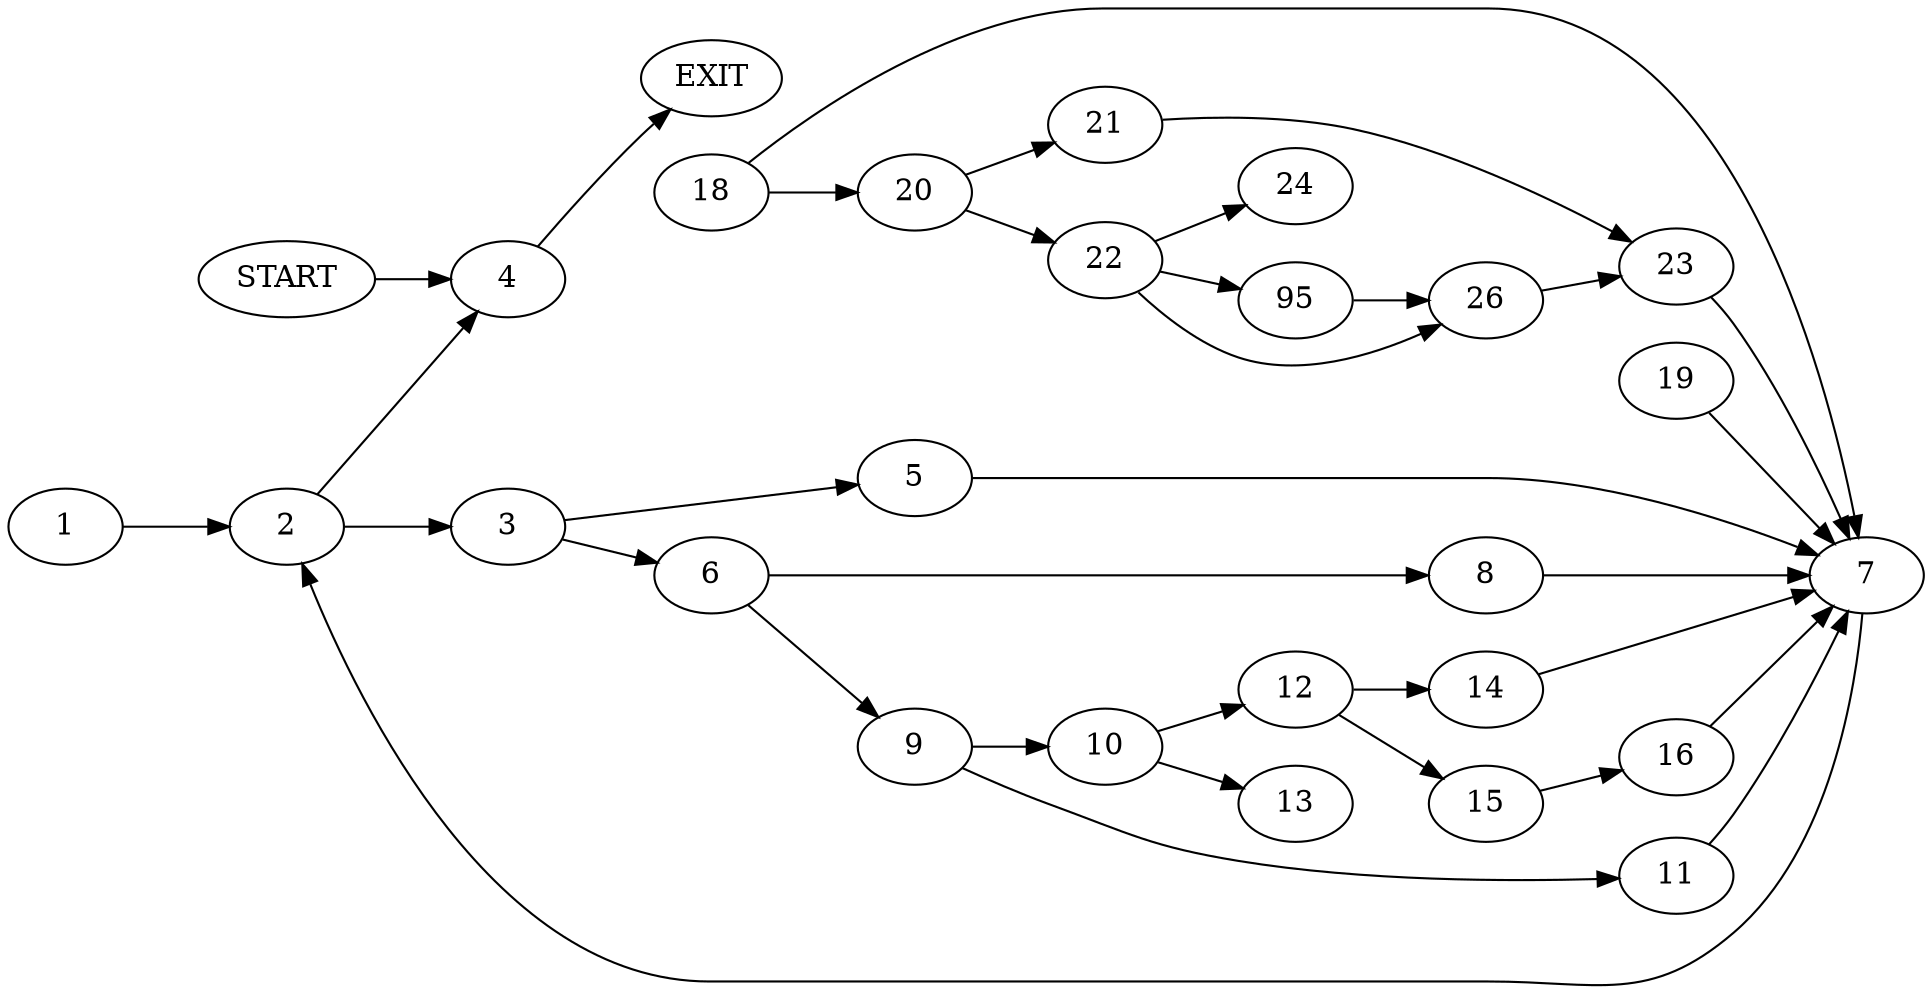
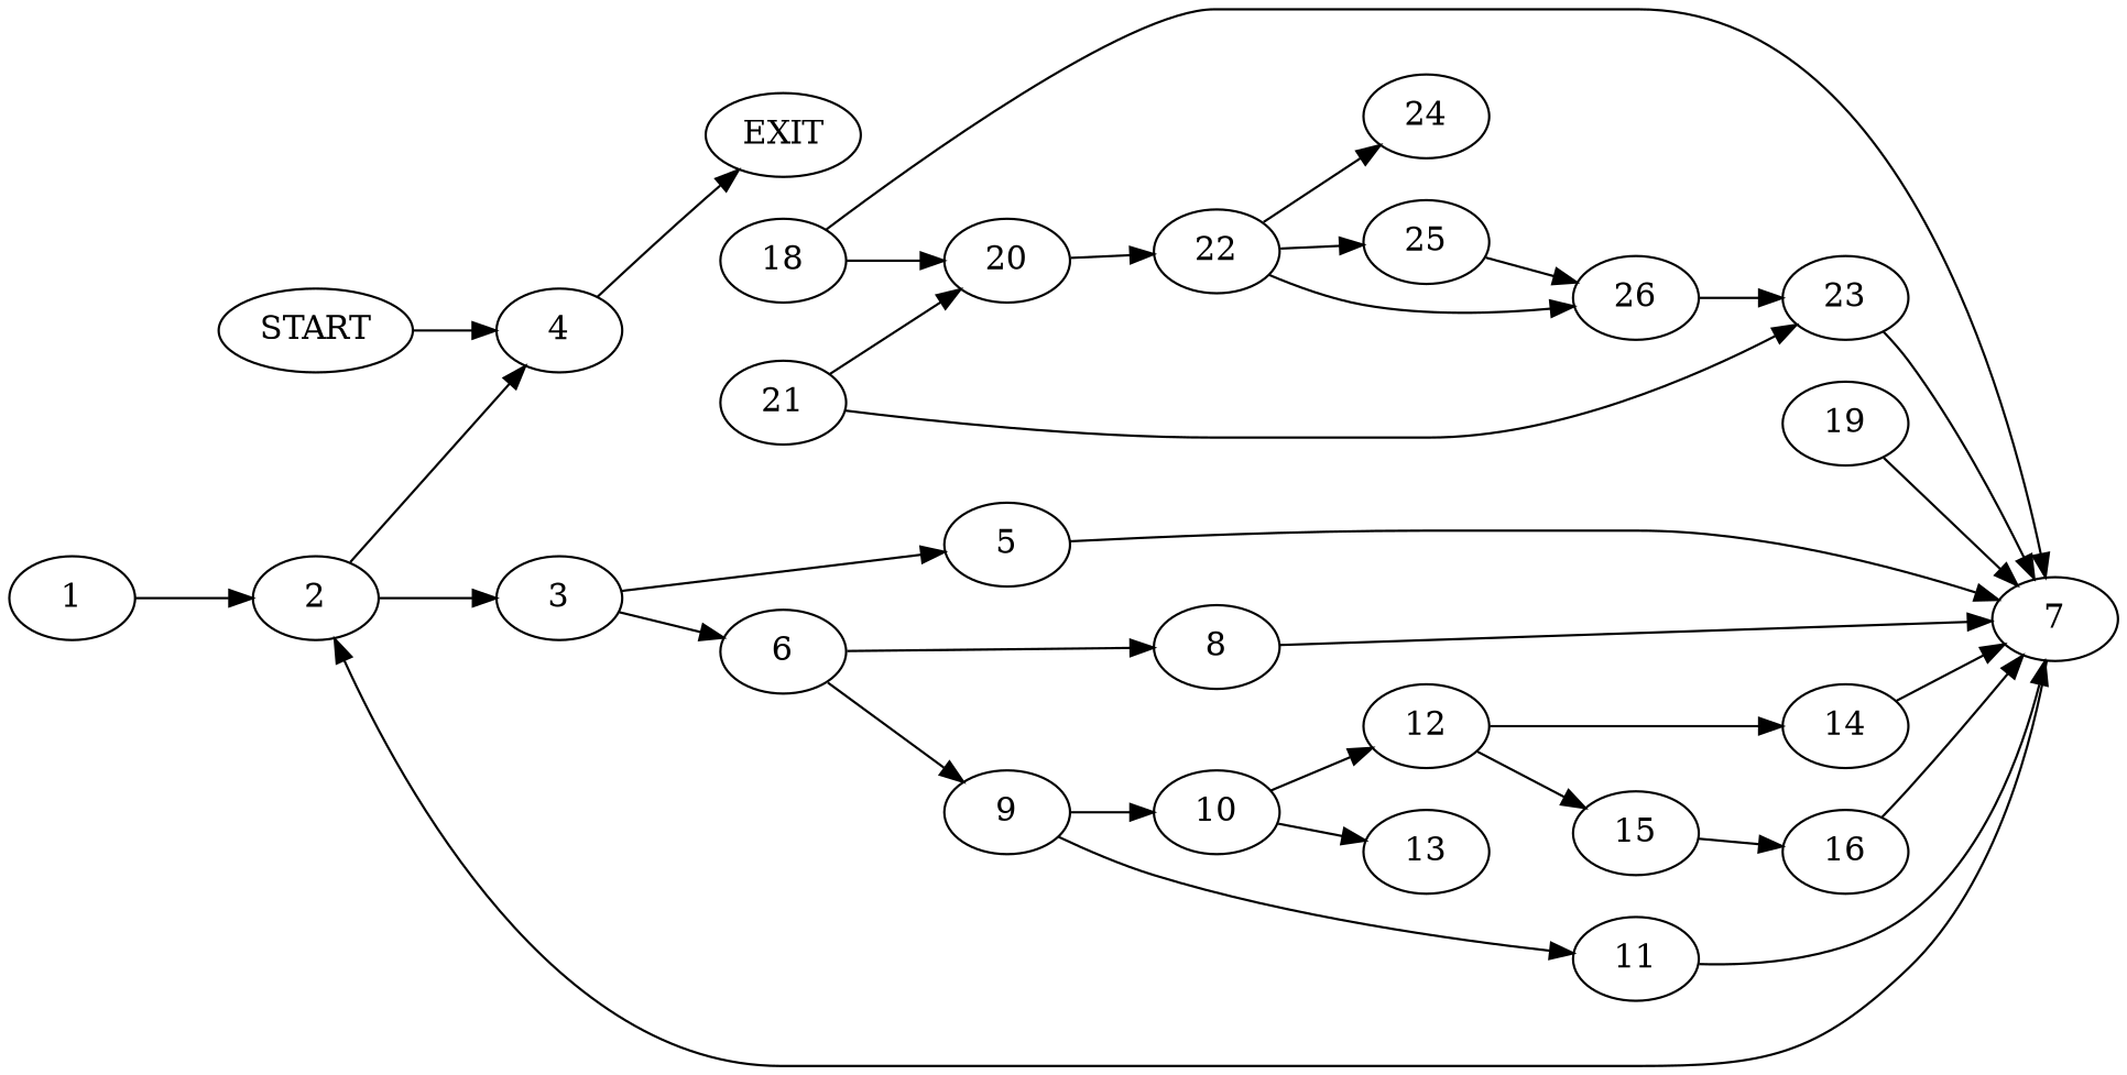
  digraph {
    rankdir=LR
    n1 [label=START]
    4
    1
    2
    n5 [label=EXIT]
    3
    5
    6
    7
    8
    9
    10
    11
    12
    13
    14
    15
    16
    18
    20
    19
    21
    22
    23
    24
-   25 [label=95]
+   25
    26
    n1 -> 4
    4 -> n5
    1 -> 2
    2 -> 4
    2 -> 3
    3 -> 5
    3 -> 6
    5 -> 7
    6 -> 8
    6 -> 9
    7 -> 2
    8 -> 7
    9 -> 10
    9 -> 11
    10 -> 12
    10 -> 13
    11 -> 7
    12 -> 14
    12 -> 15
    14 -> 7
    15 -> 16
    16 -> 7
    18 -> 7
    18 -> 20
-   20 -> 21
+   21 -> 20
    20 -> 22
    19 -> 7
    21 -> 23
    22 -> 24
    22 -> 25
    22 -> 26
    23 -> 7
    25 -> 26
    26 -> 23
  }
